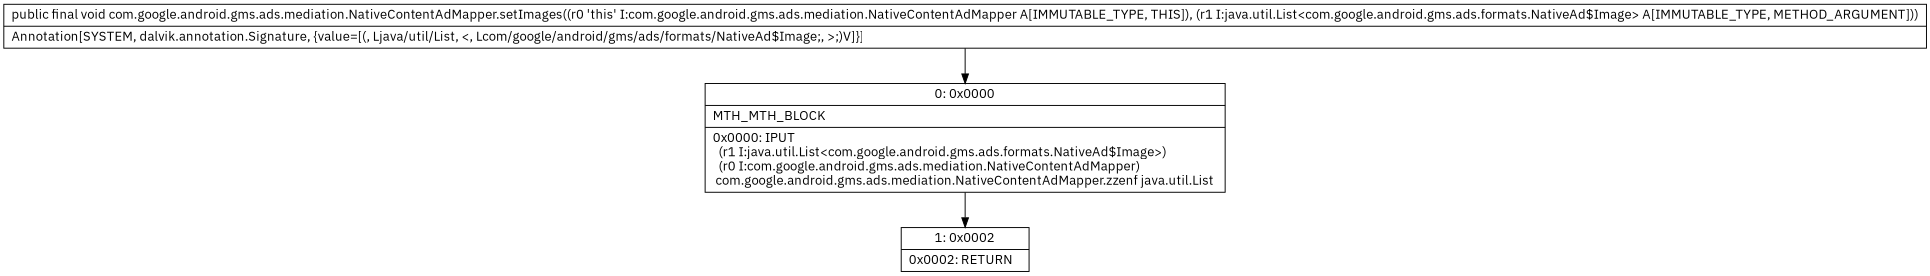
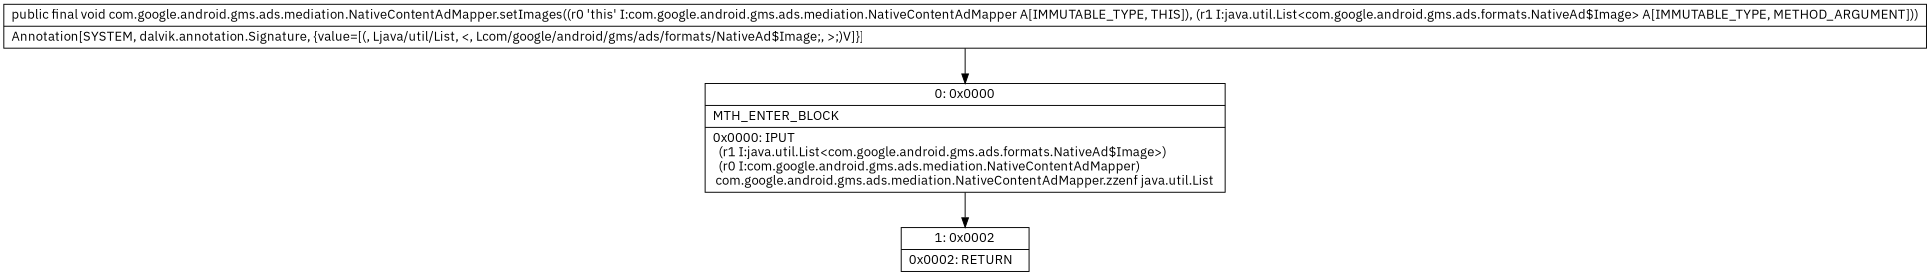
  digraph {
    fontname="IBM Plex Sans"
    node [shape=record fontname="IBM Plex Sans"]
    edge [fontname="IBM Plex Sans"]
-   n1 [label="{0\:\ 0x0000|MTH_MTH_BLOCK\l|0x0000: IPUT  \l  (r1 I:java.util.List\<com.google.android.gms.ads.formats.NativeAd$Image\>)\l  (r0 I:com.google.android.gms.ads.mediation.NativeContentAdMapper)\l com.google.android.gms.ads.mediation.NativeContentAdMapper.zzenf java.util.List \l}"]
+   n1 [label="{0\:\ 0x0000|MTH_ENTER_BLOCK\l|0x0000: IPUT  \l  (r1 I:java.util.List\<com.google.android.gms.ads.formats.NativeAd$Image\>)\l  (r0 I:com.google.android.gms.ads.mediation.NativeContentAdMapper)\l com.google.android.gms.ads.mediation.NativeContentAdMapper.zzenf java.util.List \l}"]
    n2 [label="{1\:\ 0x0002|0x0002: RETURN   \l}"]
    n3 [label="{public final void com.google.android.gms.ads.mediation.NativeContentAdMapper.setImages((r0 'this' I:com.google.android.gms.ads.mediation.NativeContentAdMapper A[IMMUTABLE_TYPE, THIS]), (r1 I:java.util.List\<com.google.android.gms.ads.formats.NativeAd$Image\> A[IMMUTABLE_TYPE, METHOD_ARGUMENT]))  | Annotation[SYSTEM, dalvik.annotation.Signature, \{value=[(, Ljava\/util\/List, \<, Lcom\/google\/android\/gms\/ads\/formats\/NativeAd$Image;, \>;)V]\}]\l}"]
    n1 -> n2
    n3 -> n1
  }
